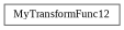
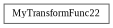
  digraph {
    rankdir=LR
    fontname="Liberation Serif"
-   n1 [color=grey40 fillcolor=white fontname="Liberation Serif" fontsize=10 height=0.2 label=MyTransformFunc12 shape=box style=filled width=0.4]
+   n1 [color=grey40 fillcolor=white fontname="Liberation Serif" fontsize=10 height=0.2 label=MyTransformFunc22 shape=box style=filled width=0.4]
  }
